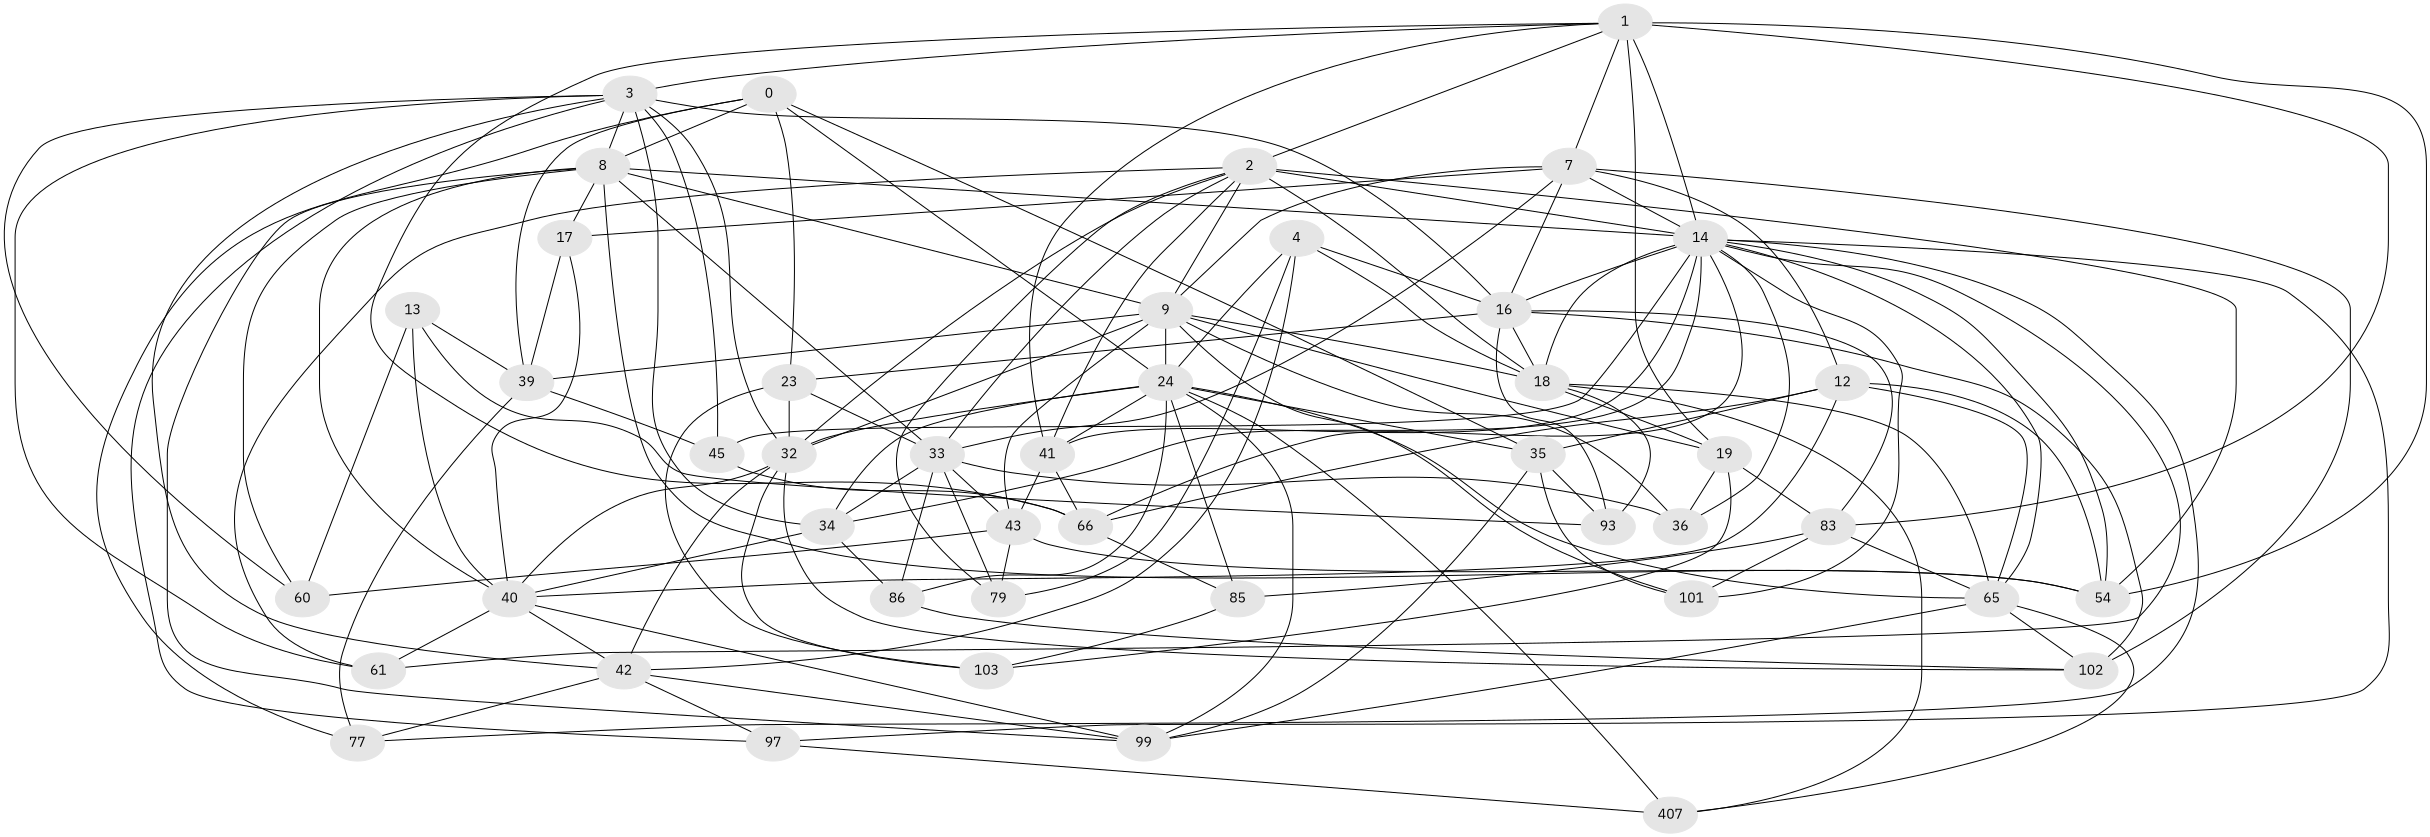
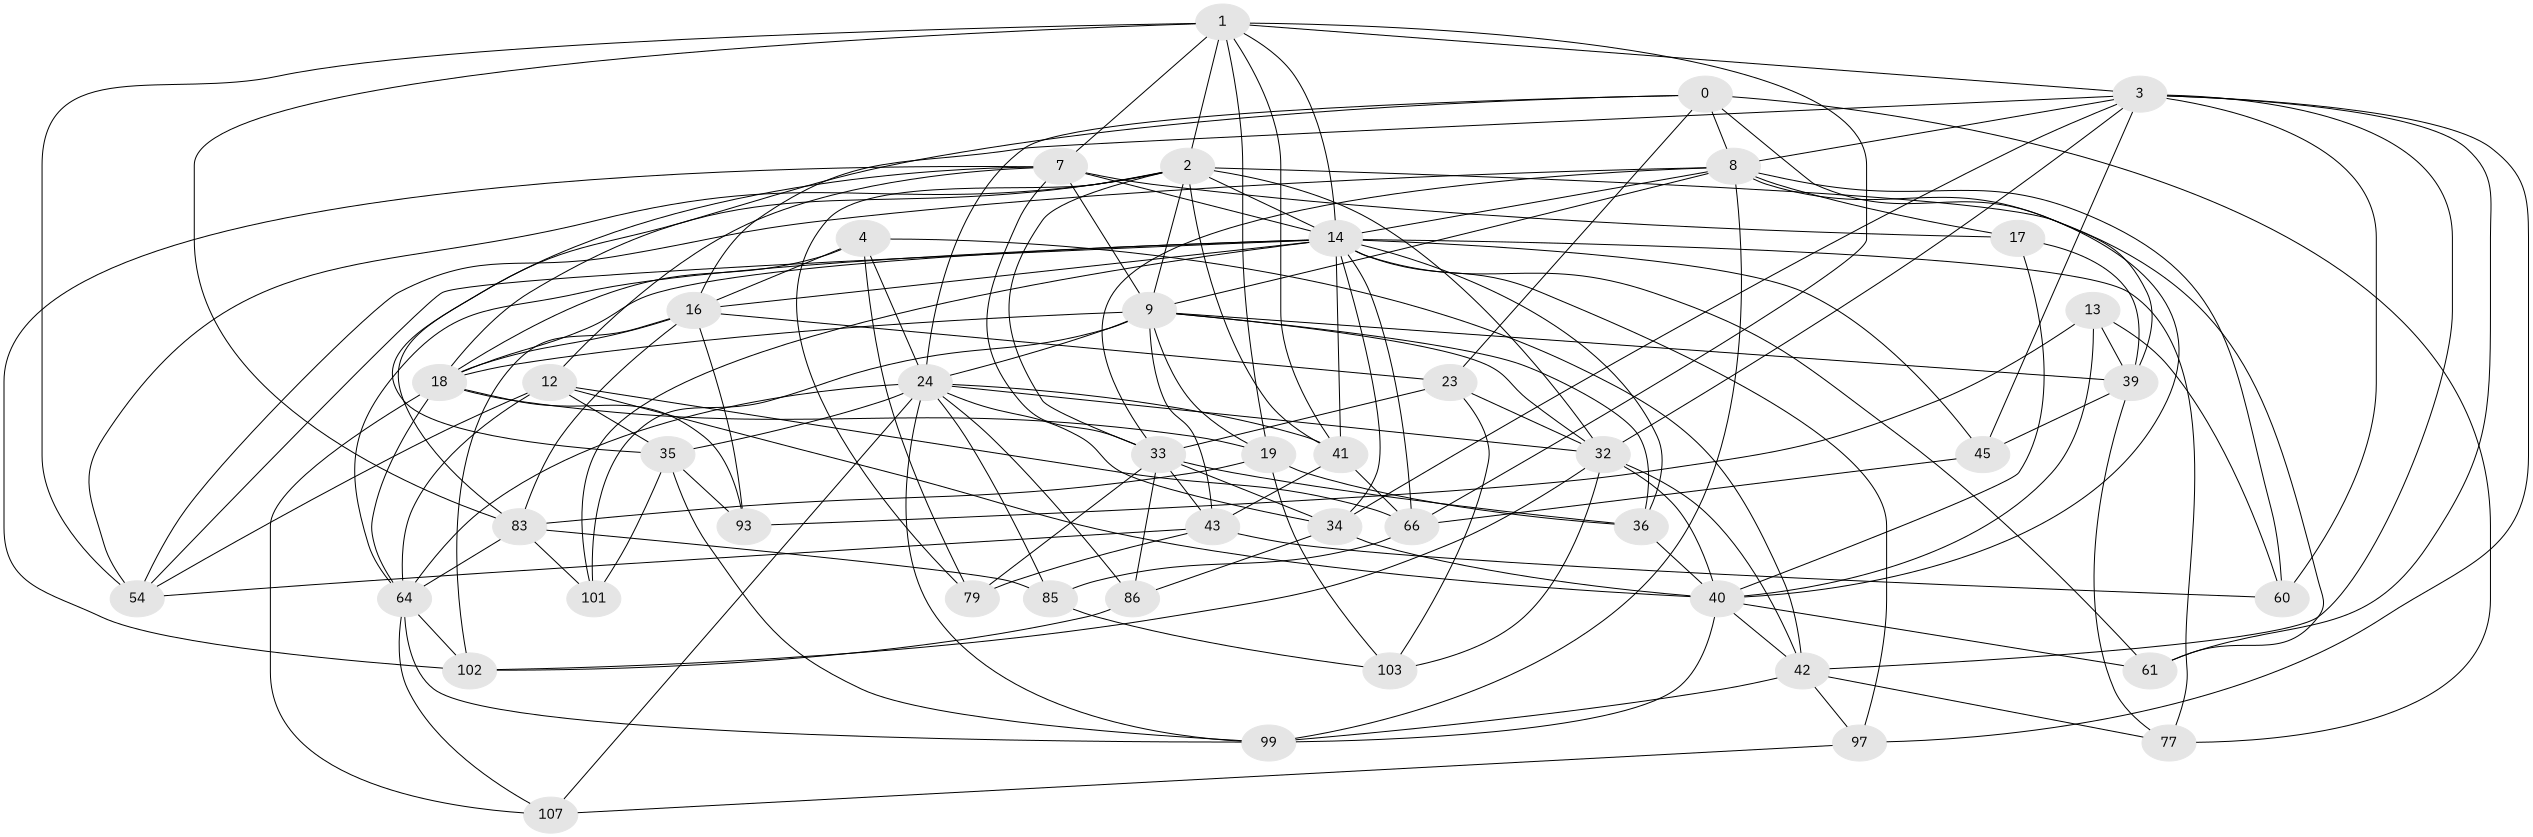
  graph {
    fontname="IBM Plex Sans"
    node [color=gray90 fontname="IBM Plex Sans" style=filled]
    edge [fontname="IBM Plex Sans"]
    1 [super="+11"]
    2 [super="+5+10"]
    3 [super="+72+82"]
    7 [super="+66+44"]
    14 [super="+27+38+30"]
    19 [super="+73"]
    41 [super="+110"]
    54 [super="+111"]
    n9 [label=66 super="+108"]
    n10 [label=83 super="+112+76"]
    9 [super="+64+28"]
    18 [super="+47+49"]
    32 [super="+96+94+58"]
    33 [super="+67+52"]
    61
    79
    8 [super="+87+20"]
    16 [super="+25+22"]
    34 [super="+80"]
    42 [super="+48+90"]
    45
    60
    97
    12 [super="+74"]
    17
    102 [super="+115"]
    77
    36 [super="+89"]
    101
-   65 [super="+100+83"]
+   65 [super="+100+83" label=64]
    103
    43 [super="+69"]
    85
    24 [super="+114+75"]
    39 [super="+46"]
    93
-   107 [label=407]
+   107
    40 [super="+106+68"]
    86
    99 [super="+104"]
    23 [super="+26"]
    4 [super="+29+59"]
    35 [super="+78"]
    n44 [label=0 super="+15"]
    13
    1 -- 2
    1 -- 3
    1 -- 7
    1 -- 14
    1 -- 19
    1 -- 41
    1 -- 54
    1 -- n9
    1 -- n10 [weight=2]
    2 -- 14 [weight=3]
    2 -- 41
    2 -- 54
    2 -- 9
    2 -- 18
    2 -- 32
    2 -- 33
    2 -- 61
    2 -- 79
    3 -- 32
    3 -- 61
    3 -- 8
    3 -- 16
    3 -- 34
    3 -- 42
    3 -- 45
    3 -- 60
    3 -- 97
    7 -- 14
    7 -- 9
    7 -- 33
-   7 -- 16
+   7 -- n10
    7 -- 12
    7 -- 17
    7 -- 102
    14 -- 41
    14 -- 54
    14 -- n9
    14 -- 18
    14 -- 61
    14 -- 16
    14 -- 34
    14 -- 45
    14 -- 97
    14 -- 77
    14 -- 36 [weight=2]
    14 -- 101
    14 -- 65
    19 -- n10
    19 -- 36
    19 -- 103
    41 -- n9
    41 -- 43
    n9 -- 85
    n10 -- 101
    n10 -- 65
    n10 -- 85
    9 -- 19
    9 -- 18
    9 -- 32
    9 -- 36
    9 -- 101
    9 -- 43
    9 -- 24
    9 -- 39 [weight=2]
    18 -- 19
    18 -- 65
    18 -- 93
    18 -- 107
    32 -- 42 [weight=2]
    32 -- 102
    32 -- 103
    32 -- 40
    33 -- 79
    33 -- 34
    33 -- 36
    33 -- 43
    33 -- 86
    8 -- 14
    8 -- 54
    8 -- 9
    8 -- 33
    8 -- 60
    8 -- 17
    8 -- 40
    8 -- 99
    16 -- n10
    16 -- 18
    16 -- 102 [weight=2]
    16 -- 93
    16 -- 23
    34 -- 40
    34 -- 86
    42 -- 97
    42 -- 77
    42 -- 99
    45 -- n9
    97 -- 107
    12 -- 54
    12 -- n9
    12 -- 65
    12 -- 40
    12 -- 35
    17 -- 39
    17 -- 40
+   36 -- 40
    65 -- 102
    65 -- 107
    65 -- 99
    43 -- 54
    43 -- 79
    43 -- 60
    85 -- 103
    24 -- 41
    24 -- 32
    24 -- 34
    24 -- 65
    24 -- 85
    24 -- 107
    24 -- 86
    24 -- 99
    24 -- 35
    39 -- 45
    39 -- 77
    40 -- 61
    40 -- 42
    40 -- 99
    86 -- 102
    23 -- 32
    23 -- 33 [weight=2]
    23 -- 103
    4 -- 18 [weight=2]
    4 -- 79
    4 -- 16
    4 -- 42
    4 -- 24
    35 -- 101
    35 -- 93
    35 -- 99
    n44 -- 8
    n44 -- 77
    n44 -- 24
    n44 -- 39
    n44 -- 23
    n44 -- 35
    13 -- 60
    13 -- 39
    13 -- 93
    13 -- 40
  }
